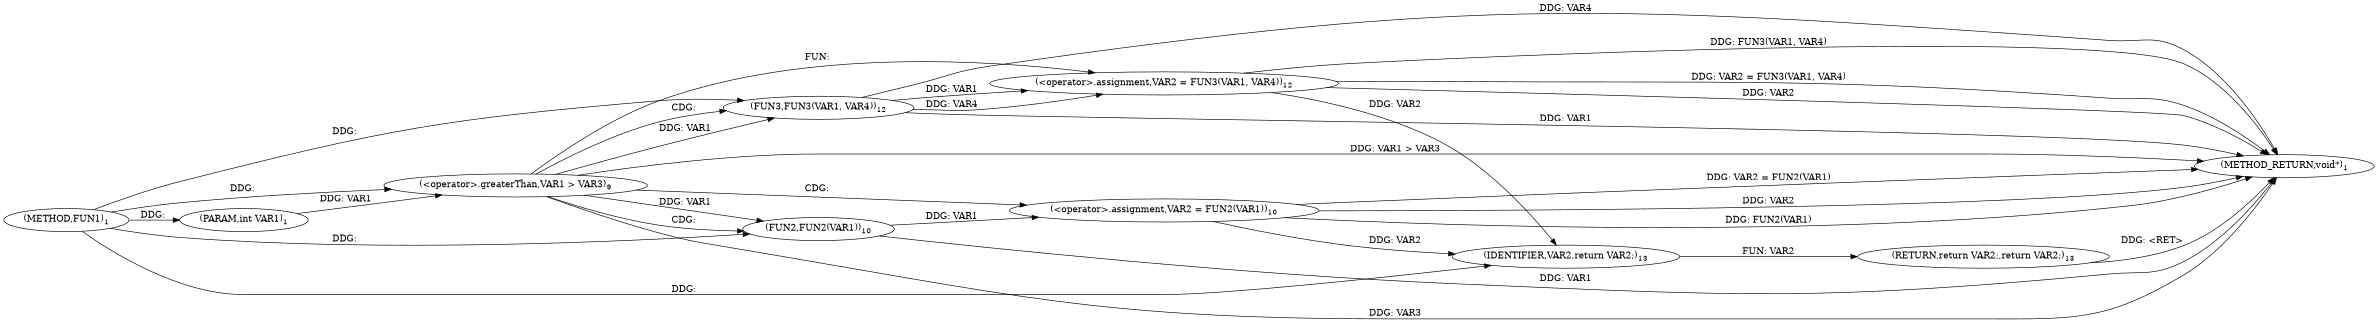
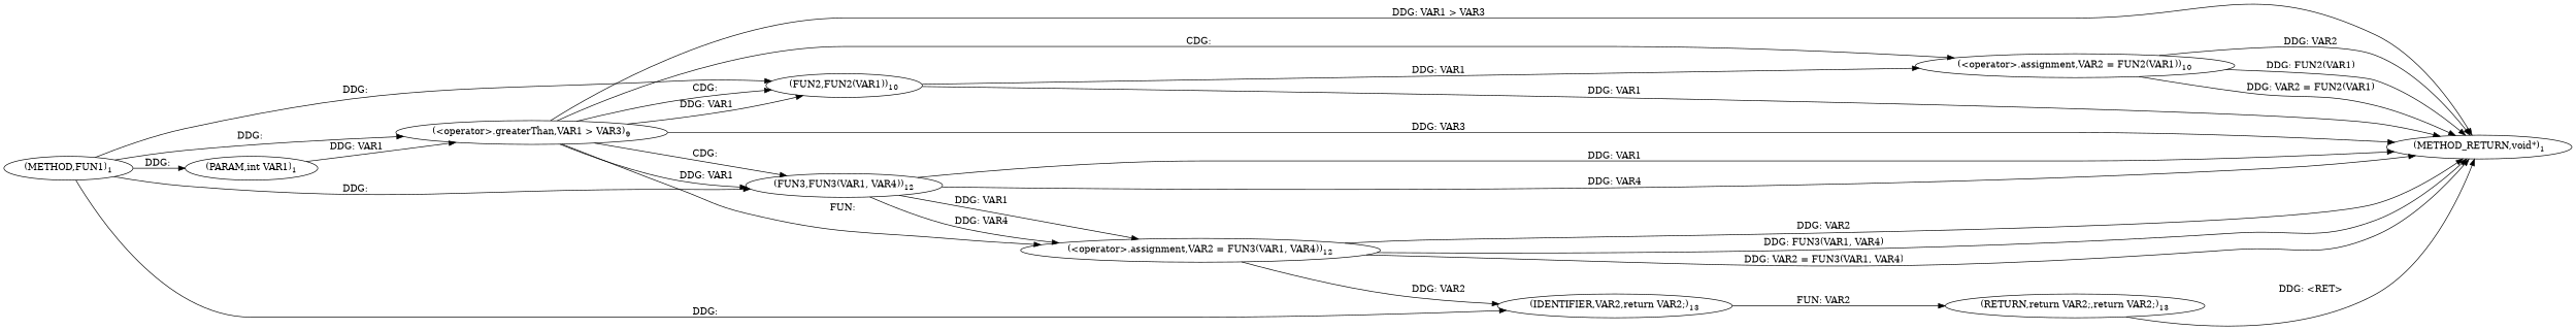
  digraph {
    rankdir=LR
    n1 [label=<(METHOD,FUN1)<SUB>1</SUB>>]
    n2 [label=<(PARAM,int VAR1)<SUB>1</SUB>>]
    n3 [label=<(&lt;operator&gt;.greaterThan,VAR1 &gt; VAR3)<SUB>9</SUB>>]
    n4 [label=<(IDENTIFIER,VAR2,return VAR2;)<SUB>13</SUB>>]
    n5 [label=<(FUN2,FUN2(VAR1))<SUB>10</SUB>>]
    n6 [label=<(FUN3,FUN3(VAR1, VAR4))<SUB>12</SUB>>]
    n7 [label=<(METHOD_RETURN,void*)<SUB>1</SUB>>]
    n8 [label=<(&lt;operator&gt;.assignment,VAR2 = FUN2(VAR1))<SUB>10</SUB>>]
    n9 [label=<(&lt;operator&gt;.assignment,VAR2 = FUN3(VAR1, VAR4))<SUB>12</SUB>>]
    n10 [label=<(RETURN,return VAR2;,return VAR2;)<SUB>13</SUB>>]
    n1 -> n2 [label="DDG: "]
    n1 -> n3 [label="DDG: "]
    n1 -> n4 [label="DDG: "]
    n1 -> n5 [label="DDG: "]
    n1 -> n6 [label="DDG: "]
    n2 -> n3 [label="DDG: VAR1"]
    n3 -> n5 [label="DDG: VAR1"]
    n3 -> n5 [label="CDG: "]
    n3 -> n6 [label="DDG: VAR1"]
    n3 -> n6 [label="CDG: "]
    n3 -> n7 [label="DDG: VAR1 &gt; VAR3"]
    n3 -> n7 [label="DDG: VAR3"]
    n3 -> n8 [label="CDG: "]
    n3 -> n9 [label="FUN: "]
    n4 -> n10 [label="FUN: VAR2"]
    n5 -> n7 [label="DDG: VAR1"]
    n5 -> n8 [label="DDG: VAR1"]
    n6 -> n7 [label="DDG: VAR1"]
    n6 -> n7 [label="DDG: VAR4"]
    n6 -> n9 [label="DDG: VAR1"]
    n6 -> n9 [label="DDG: VAR4"]
-   n8 -> n4 [label="DDG: VAR2"]
    n8 -> n7 [label="DDG: VAR2"]
    n8 -> n7 [label="DDG: FUN2(VAR1)"]
    n8 -> n7 [label="DDG: VAR2 = FUN2(VAR1)"]
    n9 -> n4 [label="DDG: VAR2"]
    n9 -> n7 [label="DDG: VAR2"]
    n9 -> n7 [label="DDG: FUN3(VAR1, VAR4)"]
    n9 -> n7 [label="DDG: VAR2 = FUN3(VAR1, VAR4)"]
    n10 -> n7 [label="DDG: &lt;RET&gt;"]
  }
